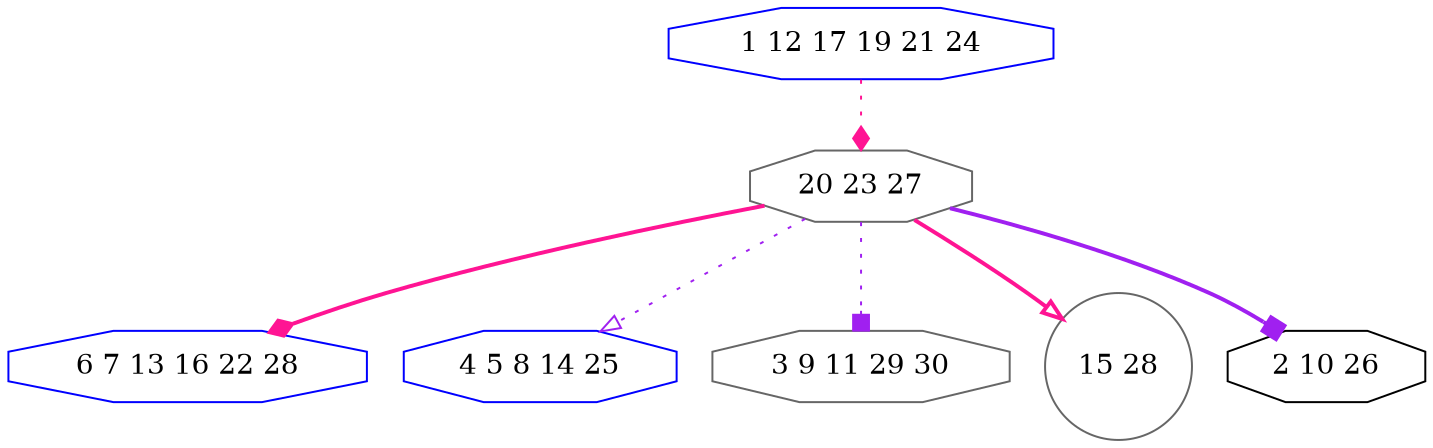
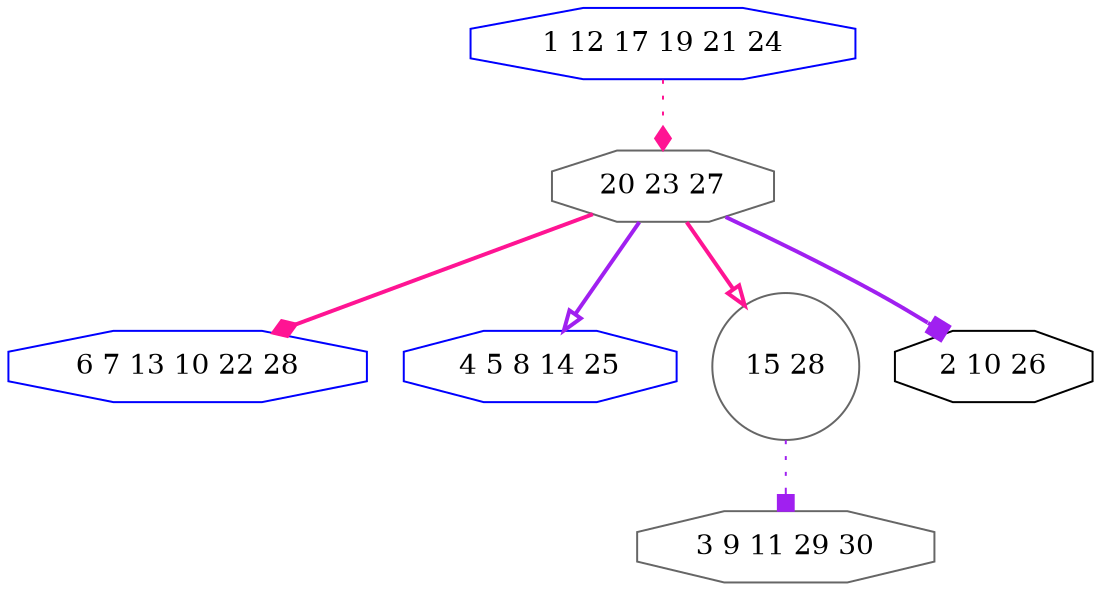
  digraph {
    node [color=blue shape=octagon]
    edge [arrowhead=diamond color=deeppink style=bold]
    n1 [label="1 12 17 19 21 24"]
    n2 [color=gray40 label="20 23 27"]
-   n3 [label="6 7 13 16 22 28"]
+   n3 [label="6 7 13 10 22 28"]
    n4 [label="4 5 8 14 25"]
    n5 [color=gray40 label="3 9 11 29 30"]
    n6 [color=gray40 label="15 28" shape=circle]
    n7 [color=black label="2 10 26"]
    n1 -> n2 [style=dotted]
    n2 -> n3
-   n2 -> n4 [arrowhead=onormal color=purple style=dotted]
-   n2 -> n5 [arrowhead=box color=purple style=dotted]
+   n2 -> n4 [arrowhead=onormal color=purple]
+   n6 -> n5 [arrowhead=box color=purple style=dotted]
    n2 -> n6 [arrowhead=onormal]
    n2 -> n7 [arrowhead=box color=purple]
  }
